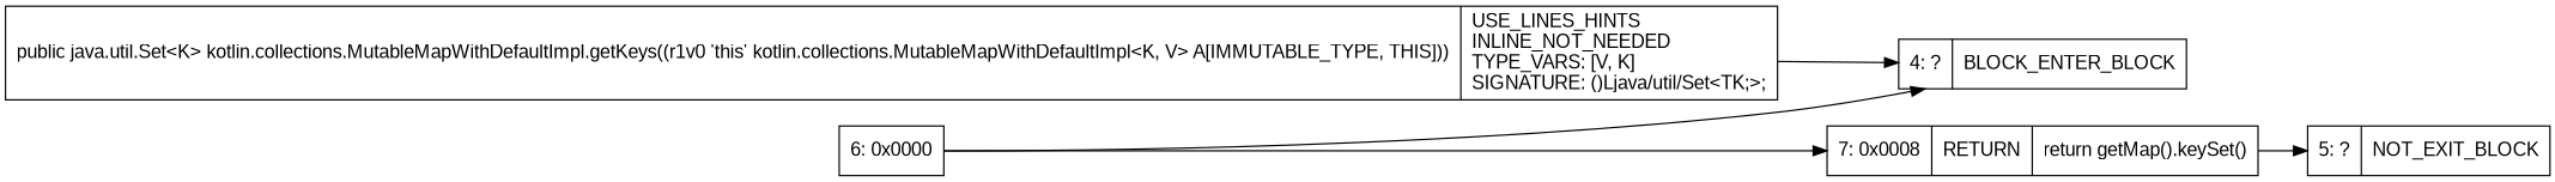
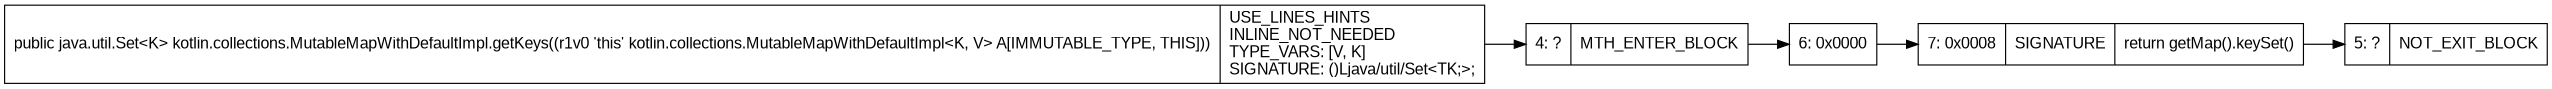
  digraph {
    fontname="Liberation Sans"
    rankdir=LR
    node [fontname="Liberation Sans" shape=record]
    edge [fontname="Liberation Sans"]
-   n1 [label="{4\:\ ?|BLOCK_ENTER_BLOCK\l}"]
+   n1 [label="{4\:\ ?|MTH_ENTER_BLOCK\l}"]
    n2 [label="{6\:\ 0x0000}"]
-   n3 [label="{7\:\ 0x0008|RETURN\l|return getMap().keySet()\l}"]
+   n3 [label="{7\:\ 0x0008|SIGNATURE\l|return getMap().keySet()\l}"]
    n4 [label="{5\:\ ?|NOT_EXIT_BLOCK\l}"]
    n5 [label="{public java.util.Set\<K\> kotlin.collections.MutableMapWithDefaultImpl.getKeys((r1v0 'this' kotlin.collections.MutableMapWithDefaultImpl\<K, V\> A[IMMUTABLE_TYPE, THIS]))  | USE_LINES_HINTS\lINLINE_NOT_NEEDED\lTYPE_VARS: [V, K]\lSIGNATURE: ()Ljava\/util\/Set\<TK;\>;\l}"]
-   n2 -> n1
+   n1 -> n2
    n2 -> n3
    n3 -> n4
    n5 -> n1
  }
